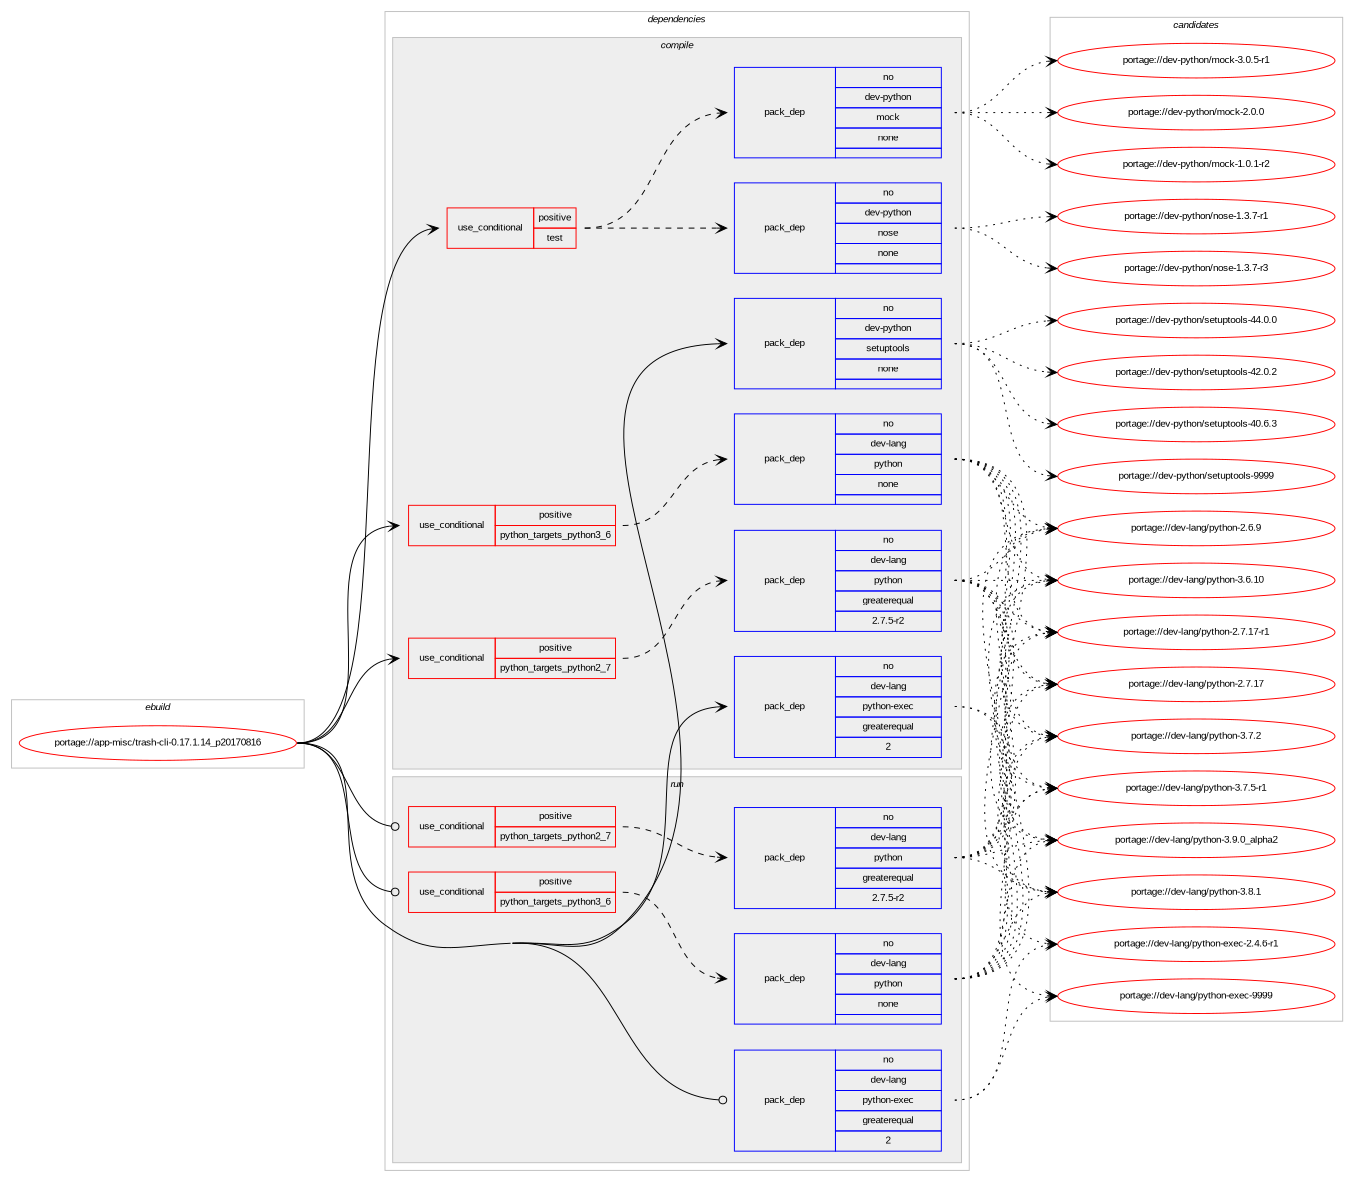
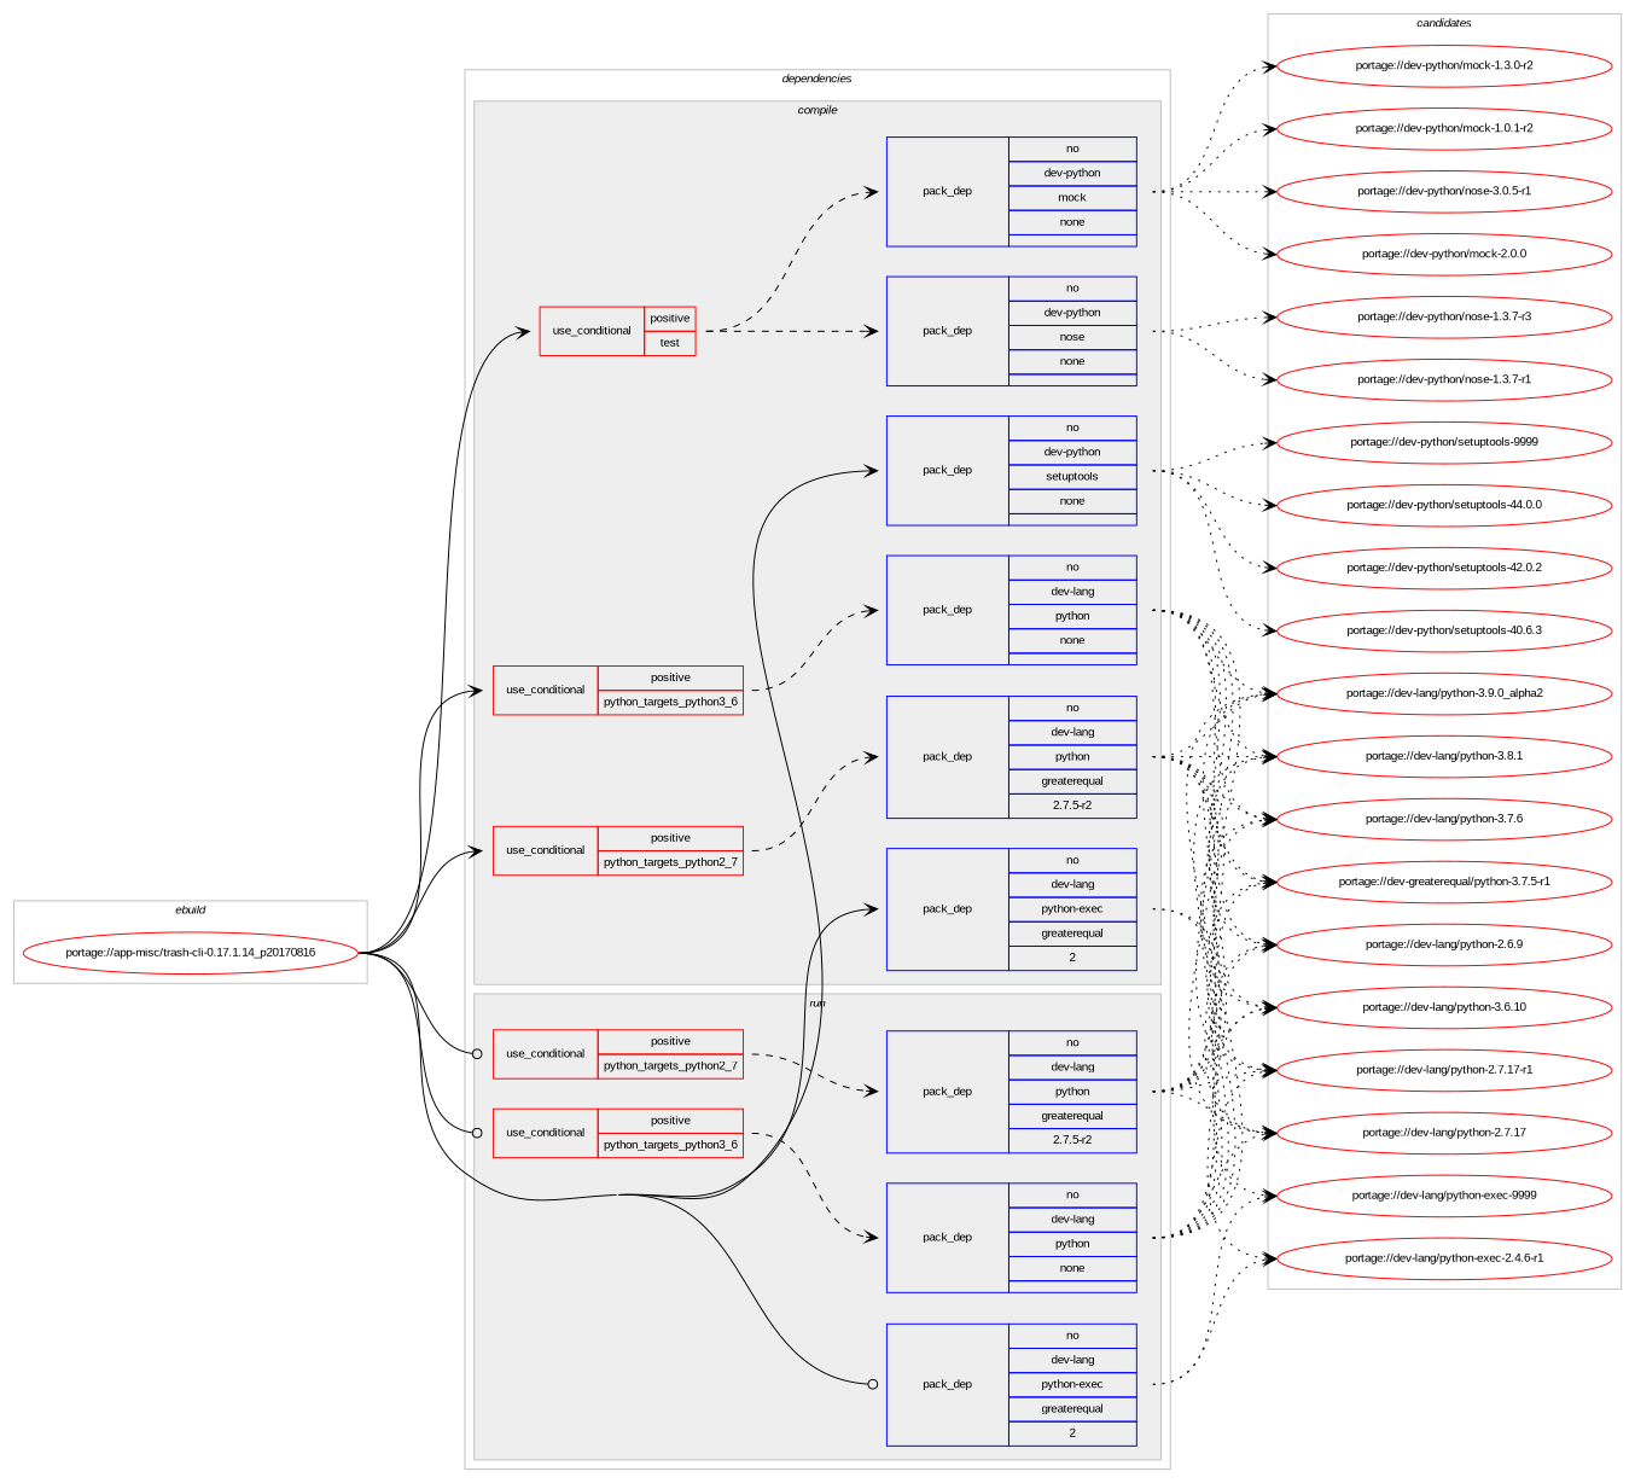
  digraph {
    compound=true
    concentrate=true
    fontname="Liberation Sans"
    fontsize=10
    newrank=true
    rankdir=LR
    ranksep=1.5
    node [color=red fontname="Liberation Sans" fontsize=10]
    edge [arrowhead=vee fontname="Liberation Sans" headport=w style=dotted tailport=e weight=100]
    n1 [label="portage://app-misc/trash-cli-0.17.1.14_p20170816" width=4]
    n2 [color=blue label=<<TABLE BORDER="0" CELLBORDER="1" CELLSPACING="0" CELLPADDING="4" WIDTH="220"><TR><TD ROWSPAN="6" CELLPADDING="30">pack_dep</TD></TR><TR><TD WIDTH="110">no</TD></TR><TR><TD>dev-lang</TD></TR><TR><TD>python</TD></TR><TR><TD>greaterequal</TD></TR><TR><TD>2.7.5-r2</TD></TR></TABLE>> shape=none]
    n3 [label=<<TABLE BORDER="0" CELLBORDER="1" CELLSPACING="0" CELLPADDING="4"><TR><TD ROWSPAN="3" CELLPADDING="10">use_conditional</TD></TR><TR><TD>positive</TD></TR><TR><TD>python_targets_python2_7</TD></TR></TABLE>> shape=none]
    n4 [color=blue label=<<TABLE BORDER="0" CELLBORDER="1" CELLSPACING="0" CELLPADDING="4" WIDTH="220"><TR><TD ROWSPAN="6" CELLPADDING="30">pack_dep</TD></TR><TR><TD WIDTH="110">no</TD></TR><TR><TD>dev-lang</TD></TR><TR><TD>python</TD></TR><TR><TD>none</TD></TR><TR><TD></TD></TR></TABLE>> shape=none]
    n5 [label=<<TABLE BORDER="0" CELLBORDER="1" CELLSPACING="0" CELLPADDING="4"><TR><TD ROWSPAN="3" CELLPADDING="10">use_conditional</TD></TR><TR><TD>positive</TD></TR><TR><TD>python_targets_python3_6</TD></TR></TABLE>> shape=none]
    n6 [color=blue label=<<TABLE BORDER="0" CELLBORDER="1" CELLSPACING="0" CELLPADDING="4" WIDTH="220"><TR><TD ROWSPAN="6" CELLPADDING="30">pack_dep</TD></TR><TR><TD WIDTH="110">no</TD></TR><TR><TD>dev-python</TD></TR><TR><TD>nose</TD></TR><TR><TD>none</TD></TR><TR><TD></TD></TR></TABLE>> shape=none]
    n7 [color=blue label=<<TABLE BORDER="0" CELLBORDER="1" CELLSPACING="0" CELLPADDING="4" WIDTH="220"><TR><TD ROWSPAN="6" CELLPADDING="30">pack_dep</TD></TR><TR><TD WIDTH="110">no</TD></TR><TR><TD>dev-python</TD></TR><TR><TD>mock</TD></TR><TR><TD>none</TD></TR><TR><TD></TD></TR></TABLE>> shape=none]
    n8 [label=<<TABLE BORDER="0" CELLBORDER="1" CELLSPACING="0" CELLPADDING="4"><TR><TD ROWSPAN="3" CELLPADDING="10">use_conditional</TD></TR><TR><TD>positive</TD></TR><TR><TD>test</TD></TR></TABLE>> shape=none]
    n9 [color=blue label=<<TABLE BORDER="0" CELLBORDER="1" CELLSPACING="0" CELLPADDING="4" WIDTH="220"><TR><TD ROWSPAN="6" CELLPADDING="30">pack_dep</TD></TR><TR><TD WIDTH="110">no</TD></TR><TR><TD>dev-lang</TD></TR><TR><TD>python-exec</TD></TR><TR><TD>greaterequal</TD></TR><TR><TD>2</TD></TR></TABLE>> shape=none]
    n10 [color=blue label=<<TABLE BORDER="0" CELLBORDER="1" CELLSPACING="0" CELLPADDING="4" WIDTH="220"><TR><TD ROWSPAN="6" CELLPADDING="30">pack_dep</TD></TR><TR><TD WIDTH="110">no</TD></TR><TR><TD>dev-python</TD></TR><TR><TD>setuptools</TD></TR><TR><TD>none</TD></TR><TR><TD></TD></TR></TABLE>> shape=none]
    n11 [color=blue label=<<TABLE BORDER="0" CELLBORDER="1" CELLSPACING="0" CELLPADDING="4" WIDTH="220"><TR><TD ROWSPAN="6" CELLPADDING="30">pack_dep</TD></TR><TR><TD WIDTH="110">no</TD></TR><TR><TD>dev-lang</TD></TR><TR><TD>python</TD></TR><TR><TD>greaterequal</TD></TR><TR><TD>2.7.5-r2</TD></TR></TABLE>> shape=none]
    n12 [label=<<TABLE BORDER="0" CELLBORDER="1" CELLSPACING="0" CELLPADDING="4"><TR><TD ROWSPAN="3" CELLPADDING="10">use_conditional</TD></TR><TR><TD>positive</TD></TR><TR><TD>python_targets_python2_7</TD></TR></TABLE>> shape=none]
    n13 [color=blue label=<<TABLE BORDER="0" CELLBORDER="1" CELLSPACING="0" CELLPADDING="4" WIDTH="220"><TR><TD ROWSPAN="6" CELLPADDING="30">pack_dep</TD></TR><TR><TD WIDTH="110">no</TD></TR><TR><TD>dev-lang</TD></TR><TR><TD>python</TD></TR><TR><TD>none</TD></TR><TR><TD></TD></TR></TABLE>> shape=none]
    n14 [label=<<TABLE BORDER="0" CELLBORDER="1" CELLSPACING="0" CELLPADDING="4"><TR><TD ROWSPAN="3" CELLPADDING="10">use_conditional</TD></TR><TR><TD>positive</TD></TR><TR><TD>python_targets_python3_6</TD></TR></TABLE>> shape=none]
    n15 [color=blue label=<<TABLE BORDER="0" CELLBORDER="1" CELLSPACING="0" CELLPADDING="4" WIDTH="220"><TR><TD ROWSPAN="6" CELLPADDING="30">pack_dep</TD></TR><TR><TD WIDTH="110">no</TD></TR><TR><TD>dev-lang</TD></TR><TR><TD>python-exec</TD></TR><TR><TD>greaterequal</TD></TR><TR><TD>2</TD></TR></TABLE>> shape=none]
    n16 [label="portage://dev-lang/python-3.9.0_alpha2" width=4]
    n17 [label="portage://dev-lang/python-3.8.1" width=4]
-   n18 [label="portage://dev-lang/python-3.7.2" width=4]
-   n19 [label="portage://dev-lang/python-3.7.5-r1" width=4]
+   n18 [label="portage://dev-lang/python-3.7.6" width=4]
+   n19 [label="portage://dev-greaterequal/python-3.7.5-r1" width=4]
    n20 [label="portage://dev-lang/python-2.6.9" width=4]
    n21 [label="portage://dev-lang/python-3.6.10" width=4]
    n22 [label="portage://dev-lang/python-2.7.17-r1" width=4]
    n23 [label="portage://dev-lang/python-2.7.17" width=4]
    n24 [label="portage://dev-python/nose-1.3.7-r3" width=4]
    n25 [label="portage://dev-python/nose-1.3.7-r1" width=4]
-   n26 [label="portage://dev-python/mock-3.0.5-r1" width=4]
+   n26 [label="portage://dev-python/nose-3.0.5-r1" width=4]
    n27 [label="portage://dev-python/mock-2.0.0" width=4]
+   n28 [label="portage://dev-python/mock-1.3.0-r2" width=4]
    n29 [label="portage://dev-python/mock-1.0.1-r2" width=4]
    n30 [label="portage://dev-lang/python-exec-9999" width=4]
    n31 [label="portage://dev-lang/python-exec-2.4.6-r1" width=4]
    n32 [label="portage://dev-python/setuptools-9999" width=4]
    n33 [label="portage://dev-python/setuptools-44.0.0" width=4]
    n34 [label="portage://dev-python/setuptools-42.0.2" width=4]
    n35 [label="portage://dev-python/setuptools-40.6.3" width=4]
    subgraph cluster_1 {
      color=gray
      label=<<i>ebuild</i>>
      n1
    }
    subgraph cluster_2 {
      color=gray
      label=<<i>dependencies</i>>
      subgraph cluster_3 {
        color=gray
        fillcolor="#eeeeee"
        label=<<i>compile</i>>
        style=filled
        subgraph sub_4 {
          color=gray
          fillcolor="#eeeeee"
          label=<<i>compile</i>>
          style=filled
          n3
          subgraph sub_5 {
            color=gray
            fillcolor="#eeeeee"
            label=<<i>compile</i>>
            style=filled
            n2
          }
        }
        subgraph sub_6 {
          color=gray
          fillcolor="#eeeeee"
          label=<<i>compile</i>>
          style=filled
          n5
          subgraph sub_7 {
            color=gray
            fillcolor="#eeeeee"
            label=<<i>compile</i>>
            style=filled
            n4
          }
        }
        subgraph sub_8 {
          color=gray
          fillcolor="#eeeeee"
          label=<<i>compile</i>>
          style=filled
          n8
          subgraph sub_9 {
            color=gray
            fillcolor="#eeeeee"
            label=<<i>compile</i>>
            style=filled
            n6
          }
          subgraph sub_10 {
            color=gray
            fillcolor="#eeeeee"
            label=<<i>compile</i>>
            style=filled
            n7
          }
        }
        subgraph sub_11 {
          color=gray
          fillcolor="#eeeeee"
          label=<<i>compile</i>>
          style=filled
          n9
        }
        subgraph sub_12 {
          color=gray
          fillcolor="#eeeeee"
          label=<<i>compile</i>>
          style=filled
          n10
        }
      }
      subgraph cluster_13 {
        color=gray
        fillcolor="#eeeeee"
        label=<<i>compile and run</i>>
        style=filled
      }
      subgraph cluster_14 {
        color=gray
        fillcolor="#eeeeee"
        label=<<i>run</i>>
        style=filled
        subgraph sub_15 {
          color=gray
          fillcolor="#eeeeee"
          label=<<i>run</i>>
          style=filled
          n12
          subgraph sub_16 {
            color=gray
            fillcolor="#eeeeee"
            label=<<i>run</i>>
            style=filled
            n11
          }
        }
        subgraph sub_17 {
          color=gray
          fillcolor="#eeeeee"
          label=<<i>run</i>>
          style=filled
          n14
          subgraph sub_18 {
            color=gray
            fillcolor="#eeeeee"
            label=<<i>run</i>>
            style=filled
            n13
          }
        }
        subgraph sub_19 {
          color=gray
          fillcolor="#eeeeee"
          label=<<i>run</i>>
          style=filled
          n15
        }
      }
    }
    subgraph cluster_20 {
      color=gray
      label=<<i>candidates</i>>
      rank=same
      subgraph sub_21 {
        color=black
        label=<<i>candidates</i>>
        nodesep=1
        rank=same
        n16
        n17
        n18
        n19
        n20
        n21
        n22
        n23
      }
      subgraph sub_22 {
        color=black
        label=<<i>candidates</i>>
        nodesep=1
        rank=same
        n16
        n17
        n18
        n19
        n20
        n21
        n22
        n23
      }
      subgraph sub_23 {
        color=black
        label=<<i>candidates</i>>
        nodesep=1
        rank=same
        n24
        n25
      }
      subgraph sub_24 {
        color=black
        label=<<i>candidates</i>>
        nodesep=1
        rank=same
        n26
        n27
+       n28
        n29
      }
      subgraph sub_25 {
        color=black
        label=<<i>candidates</i>>
        nodesep=1
        rank=same
        n30
        n31
      }
      subgraph sub_26 {
        color=black
        label=<<i>candidates</i>>
        nodesep=1
        rank=same
        n32
        n33
        n34
        n35
      }
      subgraph sub_27 {
        color=black
        label=<<i>candidates</i>>
        nodesep=1
        rank=same
        n16
        n17
        n18
        n19
        n20
        n21
        n22
        n23
      }
      subgraph sub_28 {
        color=black
        label=<<i>candidates</i>>
        nodesep=1
        rank=same
        n16
        n17
        n18
        n19
        n20
        n21
        n22
        n23
      }
      subgraph sub_29 {
        color=black
        label=<<i>candidates</i>>
        nodesep=1
        rank=same
        n30
        n31
      }
    }
    n1 -> n3 [style=solid weight=20]
    n1 -> n5 [style=solid weight=20]
    n1 -> n8 [style=solid weight=20]
    n1 -> n9 [style=solid weight=20]
    n1 -> n10 [style=solid weight=20]
    n1 -> n12 [arrowhead=odot style=solid weight=20]
    n1 -> n14 [arrowhead=odot style=solid weight=20]
    n1 -> n15 [arrowhead=odot style=solid weight=20]
    n2 -> n16
    n2 -> n17
    n2 -> n18
    n2 -> n19
    n2 -> n20
    n2 -> n21
    n2 -> n22
    n2 -> n23
    n3 -> n2 [style=dashed weight=20]
    n4 -> n16
    n4 -> n17
    n4 -> n18
    n4 -> n19
    n4 -> n20
    n4 -> n21
    n4 -> n22
    n4 -> n23
    n5 -> n4 [style=dashed weight=20]
    n6 -> n24
    n6 -> n25
    n7 -> n26
    n7 -> n27
+   n7 -> n28
    n7 -> n29
    n8 -> n6 [style=dashed weight=20]
    n8 -> n7 [style=dashed weight=20]
    n9 -> n30
    n9 -> n31
    n10 -> n32
    n10 -> n33
    n10 -> n34
    n10 -> n35
    n11 -> n16
    n11 -> n17
    n11 -> n18
    n11 -> n19
    n11 -> n20
    n11 -> n21
    n11 -> n22
    n11 -> n23
    n12 -> n11 [style=dashed weight=20]
    n13 -> n16
    n13 -> n17
    n13 -> n18
    n13 -> n19
    n13 -> n20
    n13 -> n21
    n13 -> n22
    n13 -> n23
    n14 -> n13 [style=dashed weight=20]
    n15 -> n30
    n15 -> n31
  }
